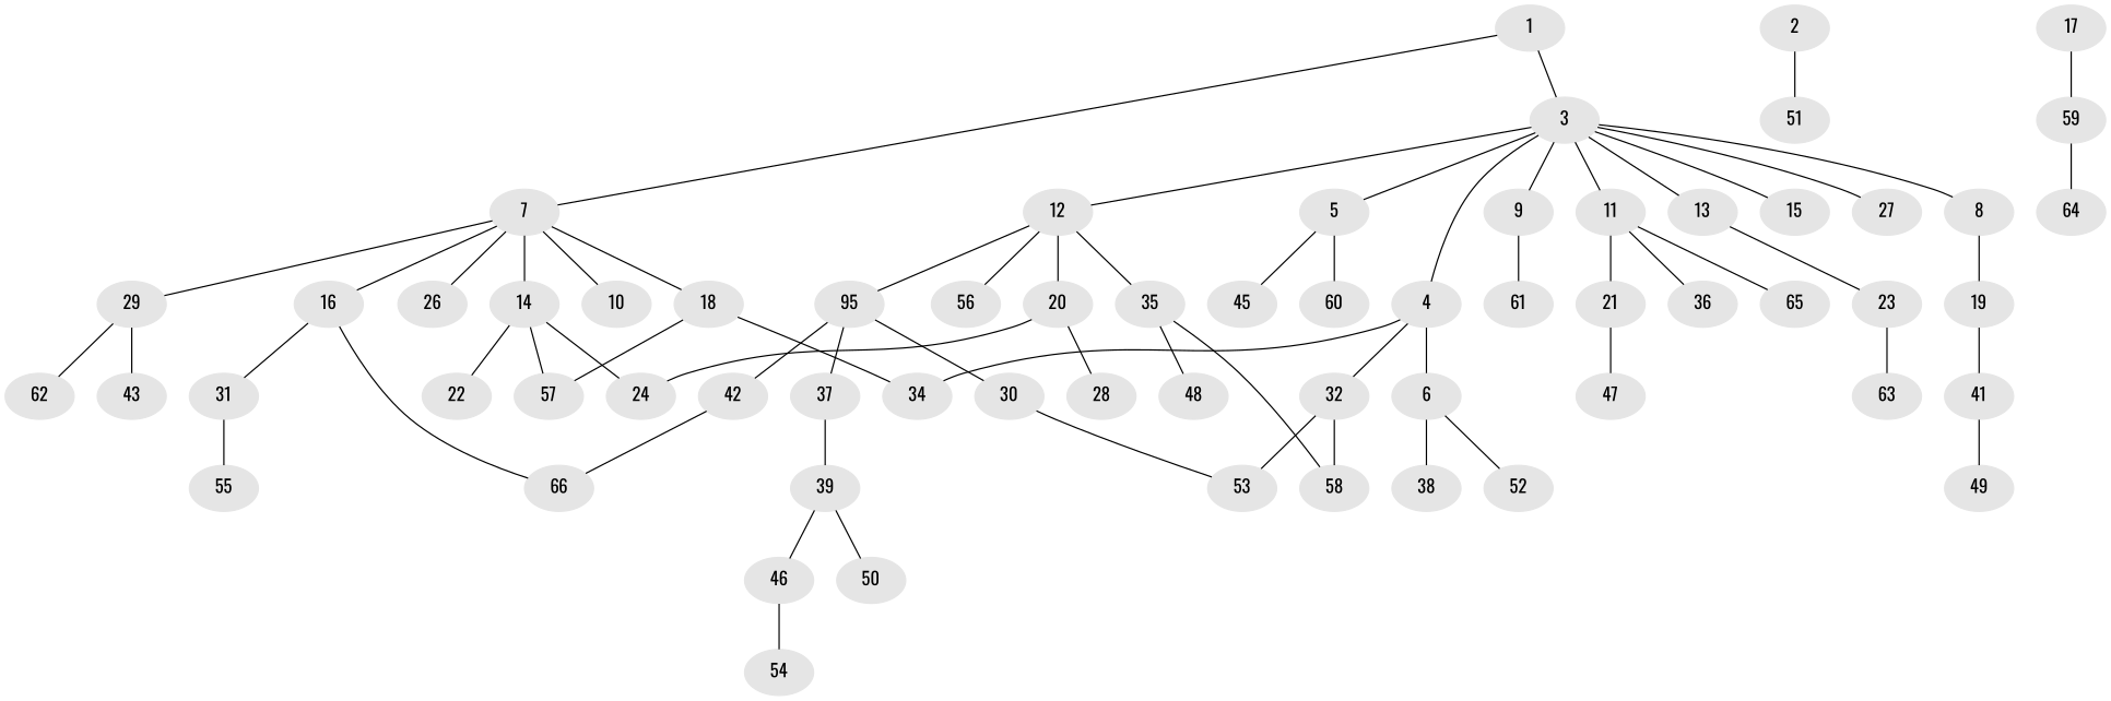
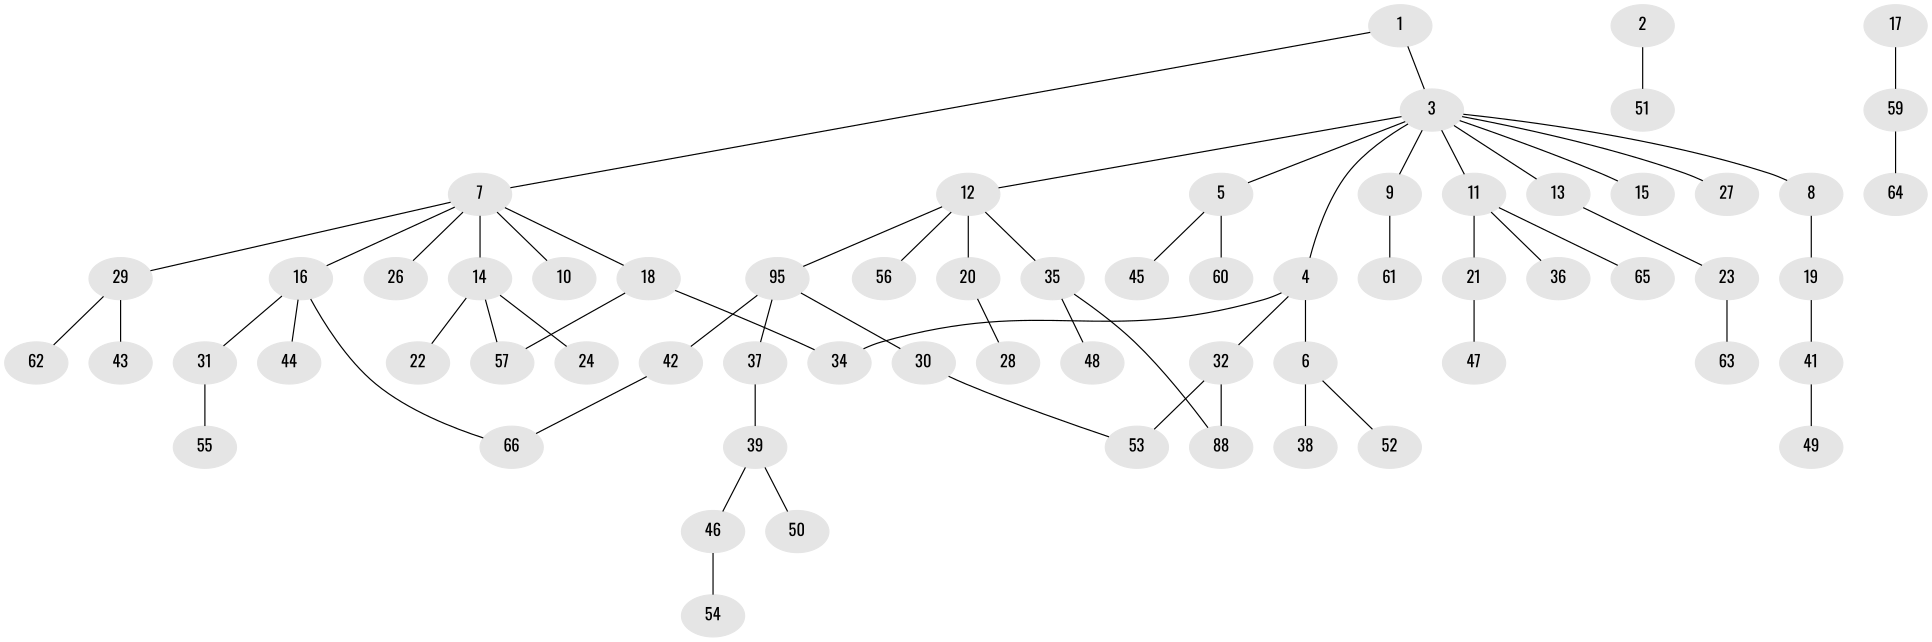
  graph {
    fontname=Oswald
    node [color=gray90 fontname=Oswald style=filled]
    edge [fontname=Oswald weight=1.0]
    1
    3
    7
    2
    51
    4
    5
    8
    9
    11
    12
    13
    15
    27
    10
    14
    16
    18
    26
    29
    6
    32
    34
    45
    60
    19
    61
    21
    36
    65
    20
    n32 [label=95]
    35
    56
    23
    38
    52
    53
-   58
+   58 [label=88]
    22
    24
    57
    31
+   44
    66
    43
    62
    17
    59
    41
    47
    28
    30
    37
    42
    48
    63
    55
    64
    49
    39
    46
    50
    54
    1 -- 3
    1 -- 7
    3 -- 4
    3 -- 5
    3 -- 8
    3 -- 9
    3 -- 11
    3 -- 12
    3 -- 13
    3 -- 15
    3 -- 27
    7 -- 10
    7 -- 14
    7 -- 16
    7 -- 18
    7 -- 26
    7 -- 29
    2 -- 51
    4 -- 6 [weight=2.0]
    4 -- 32
    4 -- 34
    5 -- 45
    5 -- 60
    8 -- 19
    9 -- 61
    11 -- 21
    11 -- 36
    11 -- 65
    12 -- 20
    12 -- n32
    12 -- 35
    12 -- 56
    13 -- 23
    14 -- 22
    14 -- 24
    14 -- 57
    16 -- 31
+   16 -- 44
    16 -- 66
    18 -- 34
    18 -- 57
    29 -- 43
    29 -- 62
    6 -- 38
    6 -- 52
    32 -- 53 [weight=2.0]
    32 -- 58
    19 -- 41
    21 -- 47
-   20 -- 24
    20 -- 28 [weight=2.0]
    n32 -- 30
    n32 -- 37
    n32 -- 42
    35 -- 58
    35 -- 48
    23 -- 63
    31 -- 55
    17 -- 59
    59 -- 64
    41 -- 49
    30 -- 53
    37 -- 39
    42 -- 66
    39 -- 46
    39 -- 50
    46 -- 54 [weight=2.0]
  }
